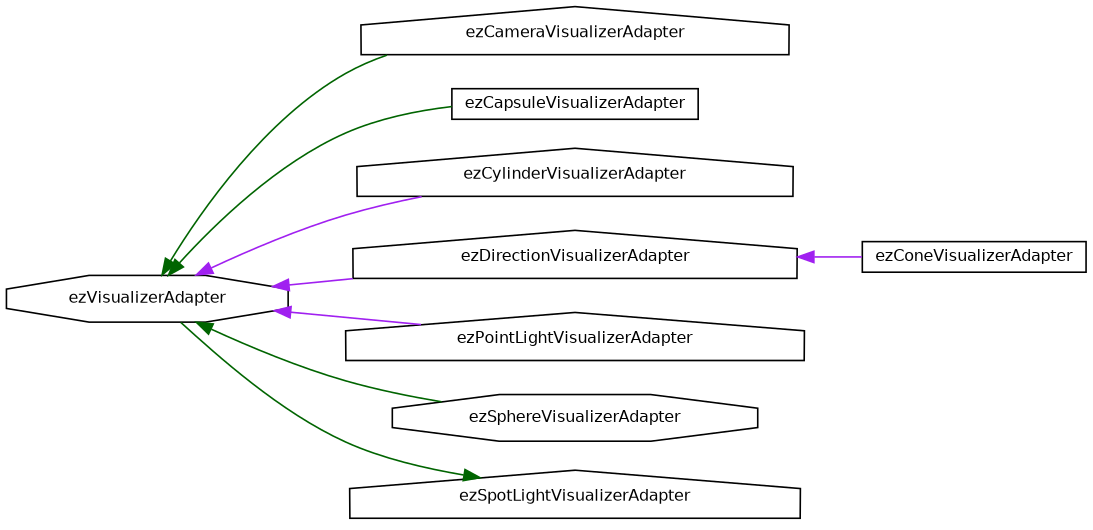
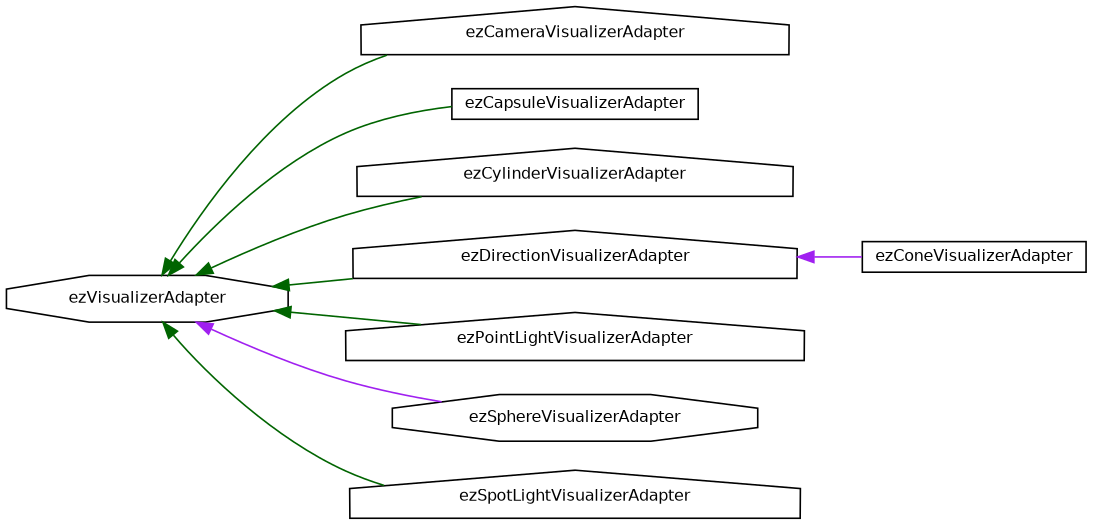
  digraph {
    rankdir=LR
    node [color=black fillcolor=white fontname=Helvetica fontsize=10 shape=house style=filled]
    edge [color=darkgreen dir=back fontname=Helvetica fontsize=10 labelfontname=Helvetica labelfontsize=10 style=solid]
    n1 [height=0.2 label=ezVisualizerAdapter shape=octagon width=0.4]
    n2 [height=0.2 label=ezCameraVisualizerAdapter width=0.4]
    n3 [height=0.2 label=ezCapsuleVisualizerAdapter shape=box width=0.4]
    n4 [height=0.2 label=ezCylinderVisualizerAdapter width=0.4]
    n5 [height=0.2 label=ezDirectionVisualizerAdapter width=0.4]
    n6 [height=0.2 label=ezPointLightVisualizerAdapter width=0.4]
    n7 [height=0.2 label=ezSphereVisualizerAdapter shape=octagon width=0.4]
    n8 [height=0.2 label=ezSpotLightVisualizerAdapter width=0.4]
    n9 [height=0.2 label=ezConeVisualizerAdapter shape=box width=0.4]
    n1 -> n2
    n1 -> n3
-   n1 -> n4 [color=purple]
-   n1 -> n5 [color=purple]
-   n1 -> n6 [color=purple]
-   n1 -> n7
-   n8 -> n1
+   n1 -> n4
+   n1 -> n5
+   n1 -> n6
+   n1 -> n7 [color=purple]
+   n1 -> n8
    n5 -> n9 [color=purple]
  }
